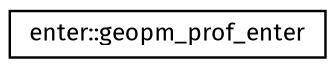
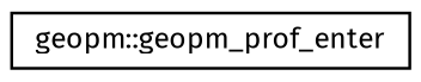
  digraph {
    rankdir=LR
    fontname="Fira Sans"
-   n1 [color=black fillcolor=white fontname="Fira Sans" fontsize=10 height=0.2 label="enter::geopm_prof_enter" shape=record style=filled width=0.4]
+   n1 [color=black fillcolor=white fontname="Fira Sans" fontsize=10 height=0.2 label="geopm::geopm_prof_enter" shape=record style=filled width=0.4]
  }
